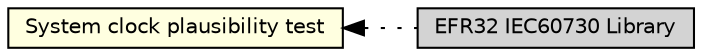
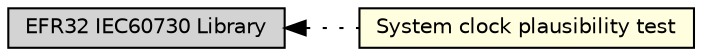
  digraph {
    rankdir=LR
    node [color=black fontname=Helvetica fontsize=10 shape=box style=filled]
    n1 [fillcolor=lightgrey height=0.2 label="EFR32 IEC60730 Library" width=0.4]
    n2 [fillcolor=lightyellow fontcolor=black height=0.2 label="System clock plausibility test" width=0.4]
-   n2 -> n1 [dir=back fontname=Helvetica fontsize=10 labelfontname=Helvetica labelfontsize=10 shape=plaintext style=dotted]
+   n1 -> n2 [dir=back fontname=Helvetica fontsize=10 labelfontname=Helvetica labelfontsize=10 shape=plaintext style=dotted]
  }
